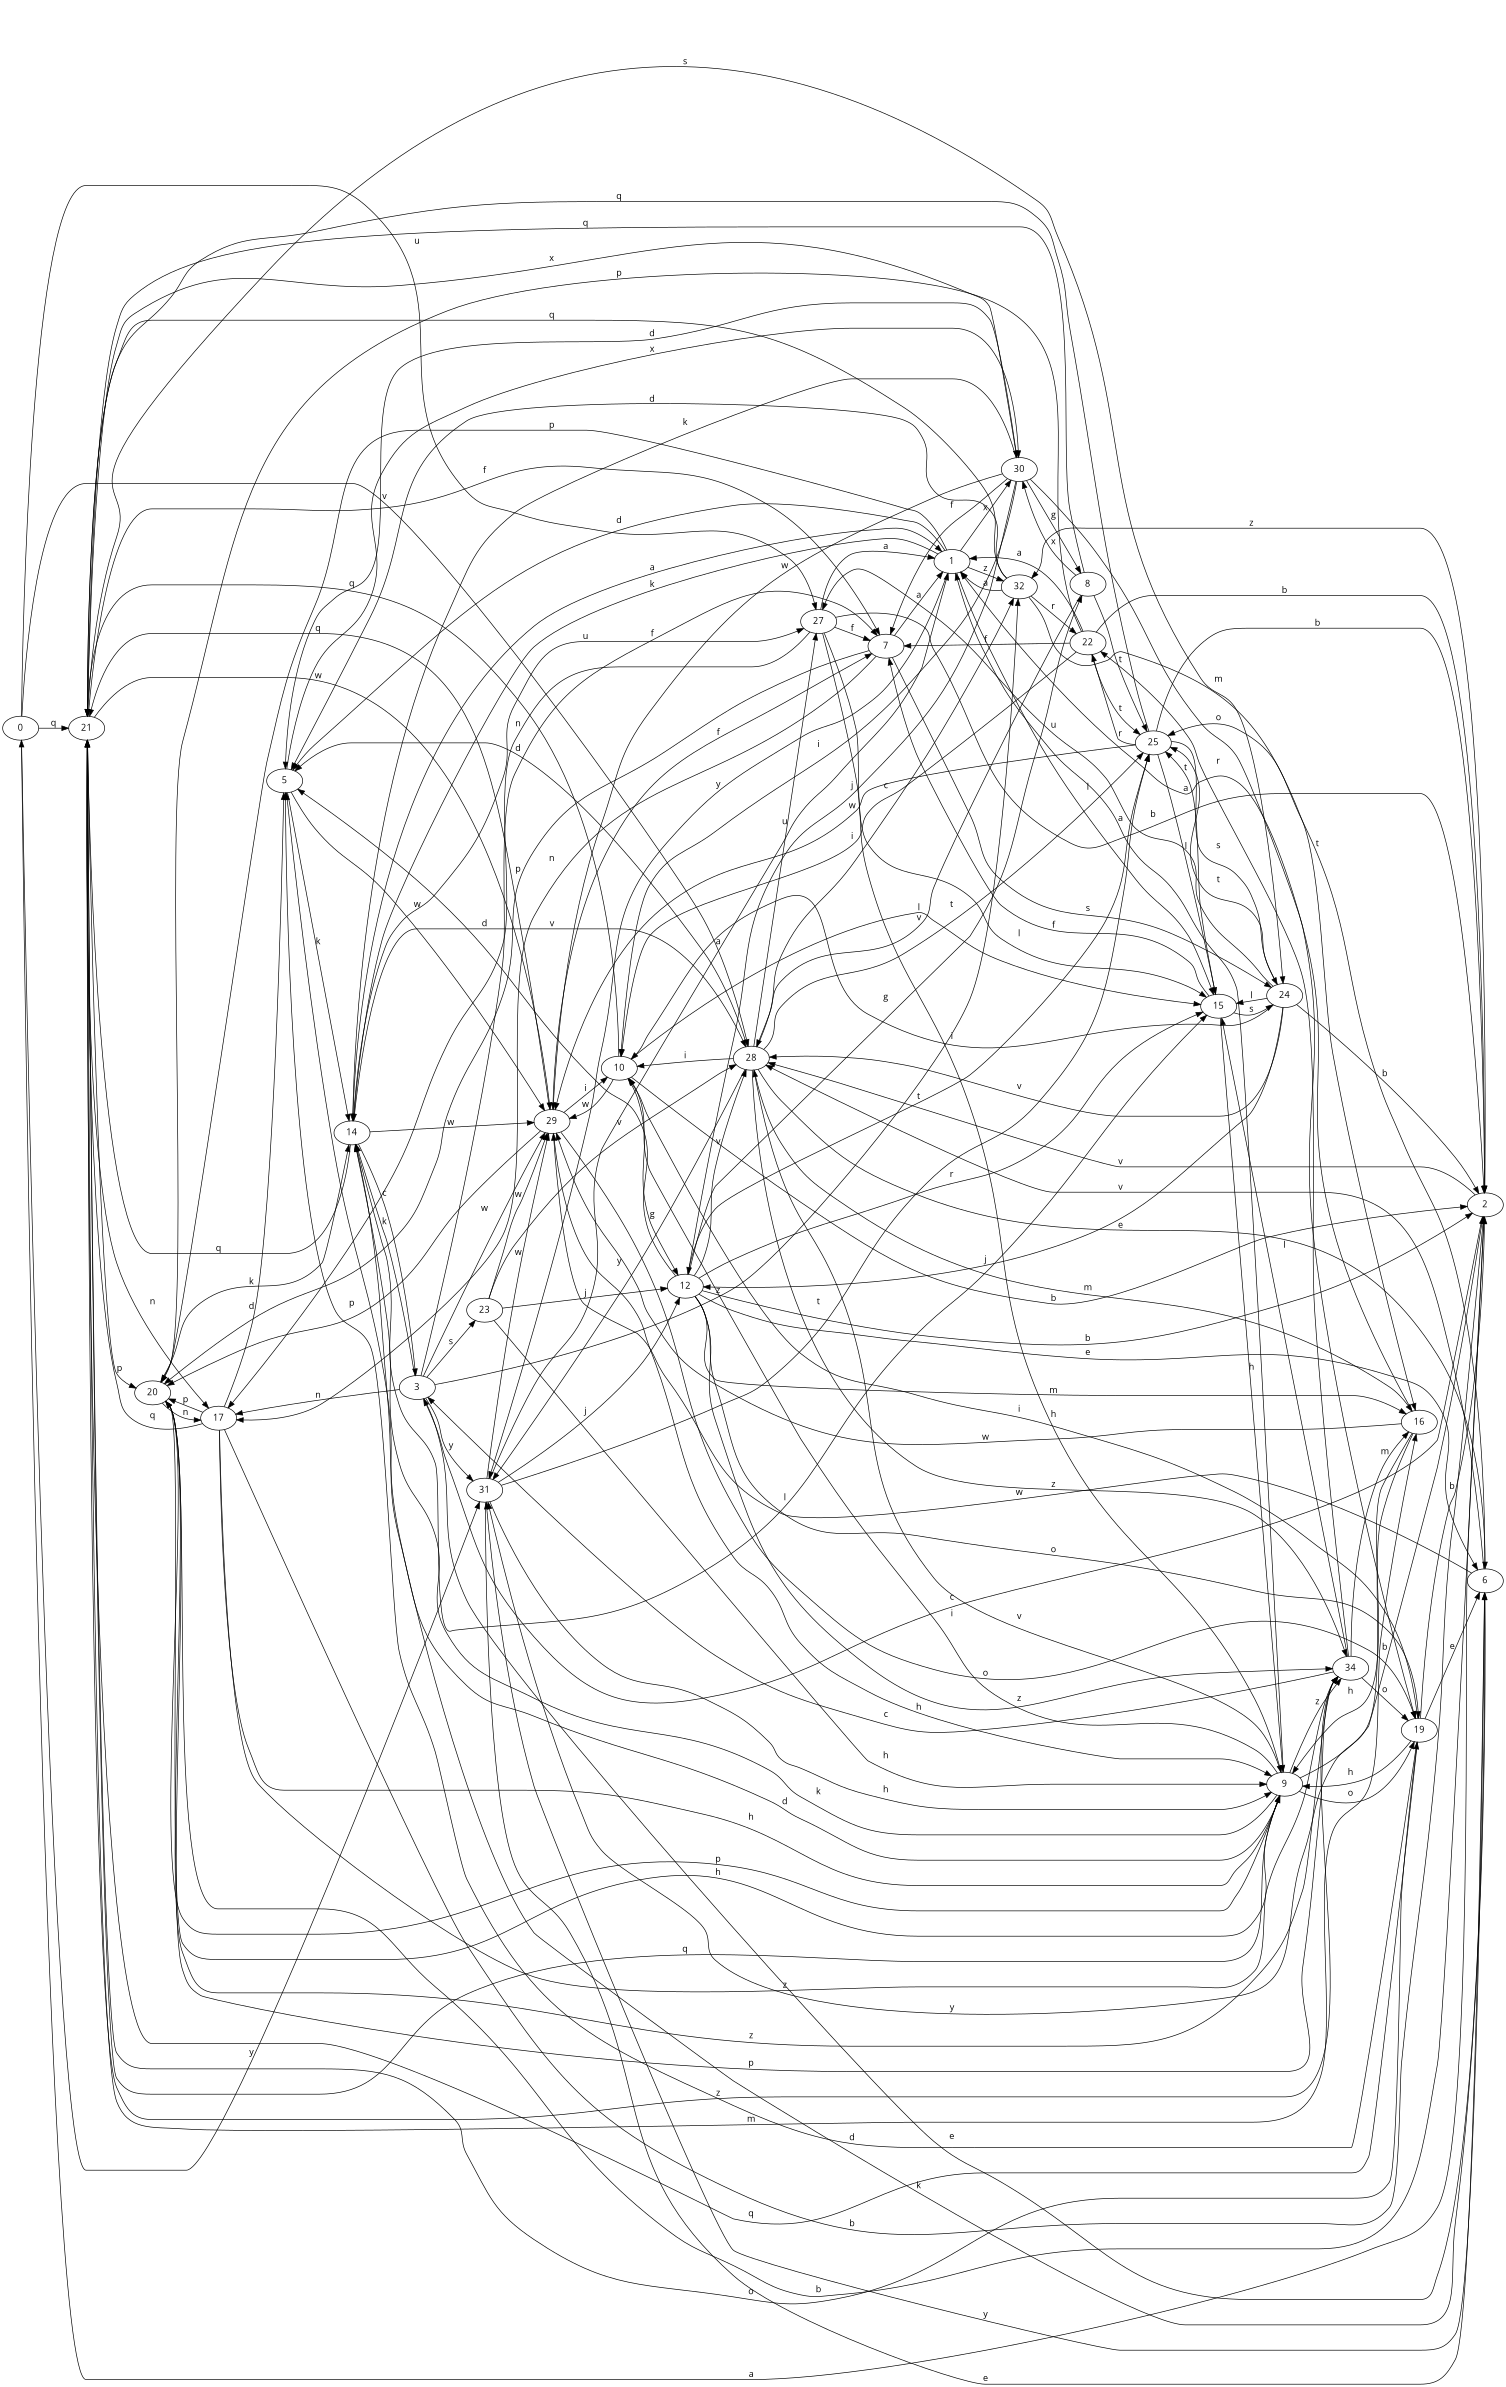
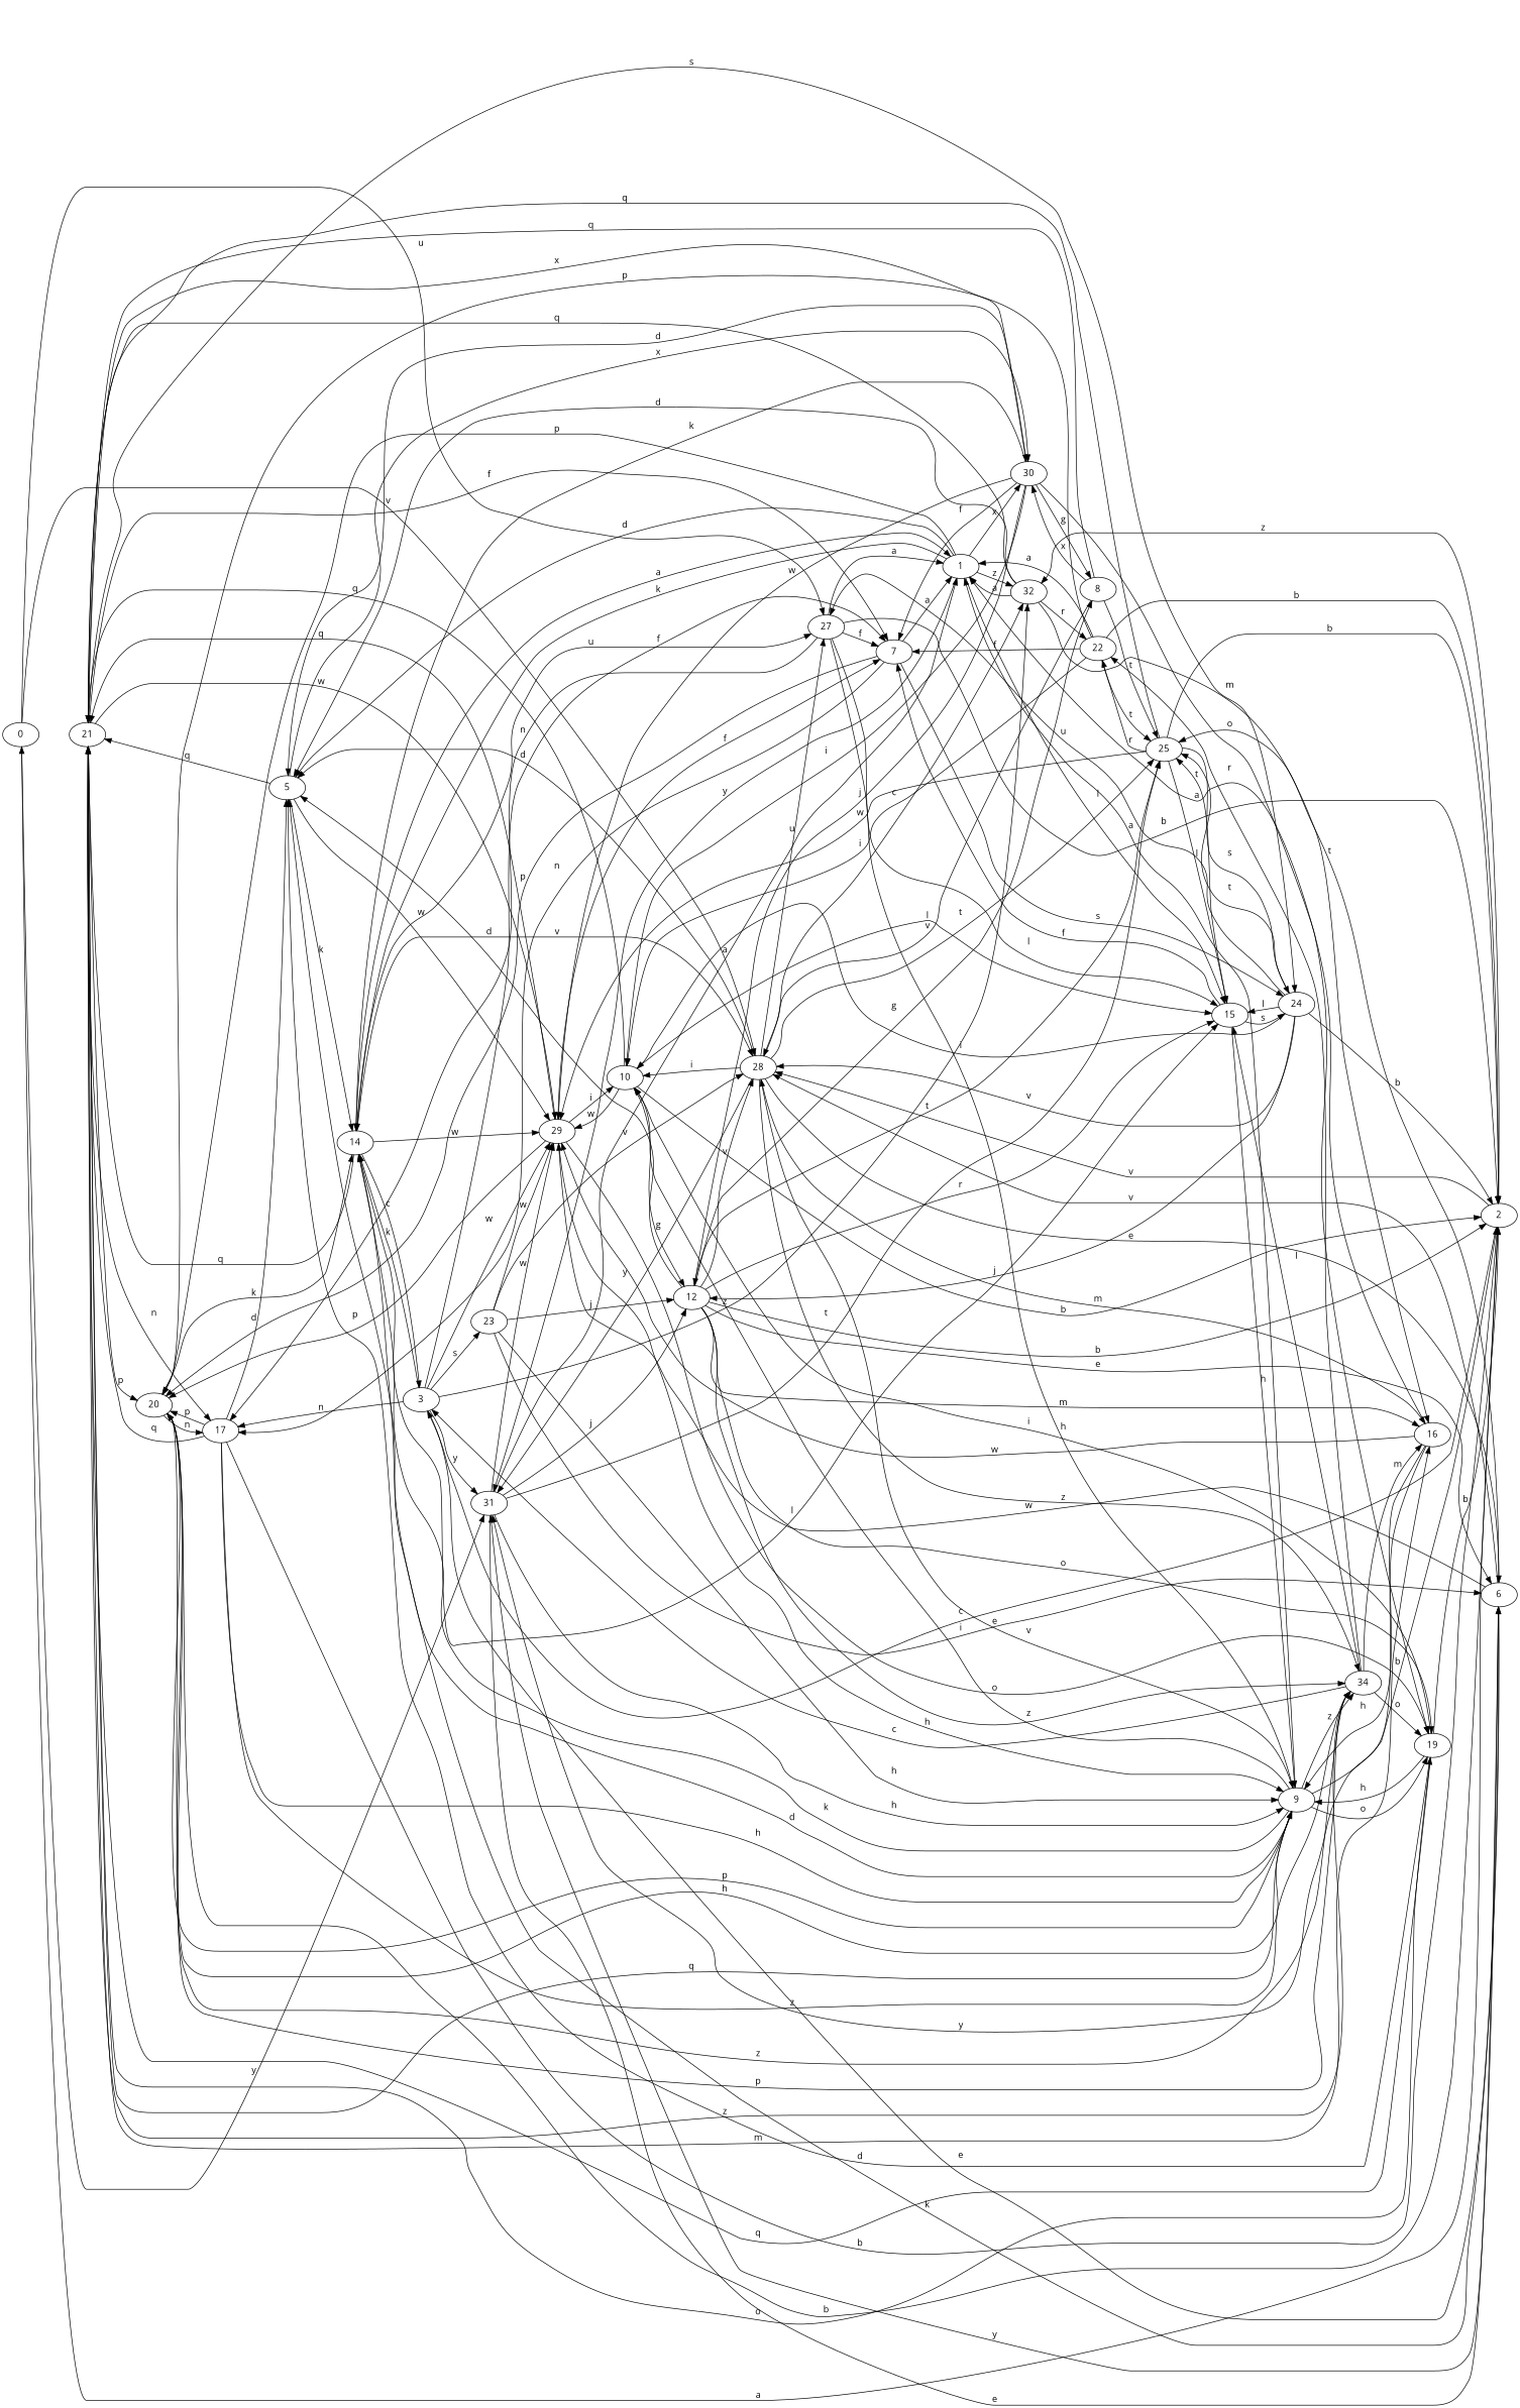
  strict digraph {
    fontname="Open Sans"
    rankdir=LR
    node [fontname="Open Sans"]
    edge [fontname="Open Sans"]
    0
    21
    27
    28
    31
    20
    30
    7
    17
    29
    24
    19
    34
    16
    1
    15
    2
    9
    5
    32
    6
    25
    10
    12
    14
    3
    8
    22
    23
-   0 -> 21 [label=q]
+   5 -> 21 [label=q]
    0 -> 27 [label=u]
    0 -> 28 [label=v]
    0 -> 31 [label=y]
    21 -> 20 [label=p]
    21 -> 30 [label=x]
    21 -> 7 [label=f]
    21 -> 17 [label=n]
    21 -> 29 [label=w]
    21 -> 24 [label=s]
    21 -> 19 [label=o]
    21 -> 34 [label=z]
    21 -> 16 [label=m]
    27 -> 7 [label=f]
    27 -> 17 [label=n]
    27 -> 1 [label=a]
    27 -> 15 [label=l]
    27 -> 2 [label=b]
    27 -> 9 [label=h]
    28 -> 27 [label=u]
    28 -> 31 [label=y]
    28 -> 34 [label=z]
    28 -> 16 [label=m]
    28 -> 5 [label=d]
    28 -> 32 [label=c]
    28 -> 6 [label=e]
    28 -> 25 [label=t]
    28 -> 10 [label=i]
    31 -> 29 [label=w]
    31 -> 1 [label=a]
    31 -> 9 [label=h]
    31 -> 6 [label=e]
    31 -> 25 [label=t]
    31 -> 12 [label=j]
    20 -> 17 [label=n]
    20 -> 34 [label=z]
    20 -> 2 [label=b]
    20 -> 9 [label=h]
    20 -> 14 [label=k]
    30 -> 7 [label=f]
    30 -> 29 [label=w]
    30 -> 19 [label=o]
    30 -> 5 [label=d]
    30 -> 10 [label=i]
    30 -> 12 [label=j]
    30 -> 14 [label=k]
    30 -> 8 [label=g]
    7 -> 20 [label=p]
    7 -> 17 [label=n]
    7 -> 24 [label=s]
    7 -> 1 [label=a]
    17 -> 21 [label=q]
    17 -> 20 [label=p]
    17 -> 34 [label=z]
    17 -> 2 [label=b]
    17 -> 9 [label=h]
    17 -> 5 [label=d]
    29 -> 21 [label=q]
    29 -> 20 [label=p]
    29 -> 7 [label=f]
    29 -> 19 [label=o]
    29 -> 9 [label=h]
    29 -> 10 [label=i]
    24 -> 27 [label=u]
    24 -> 28 [label=v]
    24 -> 15 [label=l]
    24 -> 2 [label=b]
    24 -> 25 [label=t]
    24 -> 10 [label=i]
    24 -> 12 [label=j]
    19 -> 21 [label=q]
    19 -> 2 [label=b]
    19 -> 9 [label=h]
    19 -> 5 [label=d]
-   19 -> 6 [label=e]
+   23 -> 6 [label=e]
    19 -> 10 [label=i]
    34 -> 20 [label=p]
    34 -> 19 [label=o]
    34 -> 16 [label=m]
    34 -> 15 [label=l]
    34 -> 3 [label=c]
    34 -> 22 [label=r]
    16 -> 31 [label=y]
    16 -> 29 [label=w]
    16 -> 1 [label=a]
    16 -> 9 [label=h]
    1 -> 31 [label=y]
    1 -> 20 [label=p]
    1 -> 30 [label=x]
    1 -> 15 [label=l]
    1 -> 5 [label=d]
    1 -> 32 [label=z]
    1 -> 14 [label=k]
    15 -> 7 [label=f]
    15 -> 24 [label=s]
    15 -> 9 [label=h]
    15 -> 25 [label=t]
    2 -> 0 [label=a]
    2 -> 28 [label=v]
    2 -> 32 [label=z]
    2 -> 3 [label=c]
    9 -> 21 [label=q]
    9 -> 28 [label=v]
    9 -> 20 [label=p]
    9 -> 19 [label=o]
    9 -> 34 [label=z]
    9 -> 1 [label=a]
    9 -> 2 [label=b]
    9 -> 5 [label=d]
    9 -> 10 [label=i]
    9 -> 14 [label=k]
    5 -> 30 [label=x]
    5 -> 29 [label=w]
    5 -> 14 [label=k]
    32 -> 21 [label=q]
    32 -> 16 [label=m]
    32 -> 1 [label=a]
    32 -> 5 [label=d]
    32 -> 22 [label=r]
    6 -> 28 [label=v]
    6 -> 31 [label=y]
    6 -> 29 [label=w]
    6 -> 25 [label=t]
    6 -> 14 [label=k]
    25 -> 21 [label=q]
    25 -> 29 [label=w]
    25 -> 24 [label=s]
    25 -> 15 [label=l]
    25 -> 2 [label=b]
    25 -> 22 [label=r]
    10 -> 21 [label=q]
    10 -> 29 [label=w]
    10 -> 15 [label=l]
    10 -> 2 [label=b]
    10 -> 12 [label=g]
    12 -> 28 [label=v]
    12 -> 19 [label=o]
    12 -> 34 [label=z]
    12 -> 16 [label=m]
    12 -> 15 [label=r]
    12 -> 2 [label=b]
    12 -> 5 [label=d]
    12 -> 6 [label=e]
    12 -> 25 [label=t]
    12 -> 8 [label=g]
    14 -> 21 [label=q]
    14 -> 27 [label=u]
    14 -> 28 [label=v]
    14 -> 29 [label=w]
    14 -> 1 [label=a]
    14 -> 15 [label=l]
    14 -> 3 [label=c]
    3 -> 31 [label=y]
    3 -> 7 [label=f]
    3 -> 17 [label=n]
    3 -> 29 [label=w]
    3 -> 32 [label=z]
    3 -> 6 [label=e]
    3 -> 14 [label=k]
    3 -> 23 [label=s]
    8 -> 21 [label=q]
    8 -> 28 [label=v]
    8 -> 30 [label=x]
    8 -> 25 [label=t]
    22 -> 20 [label=p]
    22 -> 7 [label=f]
    22 -> 1 [label=a]
    22 -> 2 [label=b]
    22 -> 25 [label=t]
    22 -> 10 [label=i]
    23 -> 28 [label=v]
    23 -> 29 [label=w]
    23 -> 9 [label=h]
    23 -> 12 [label=j]
  }
